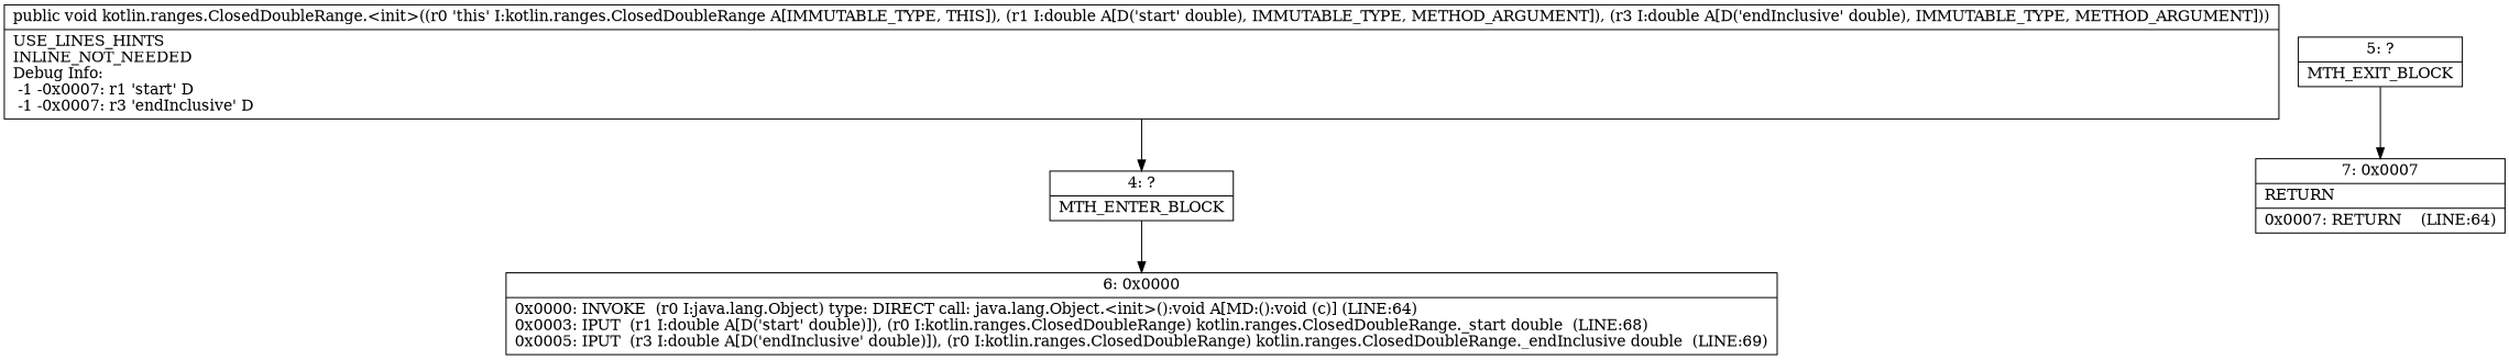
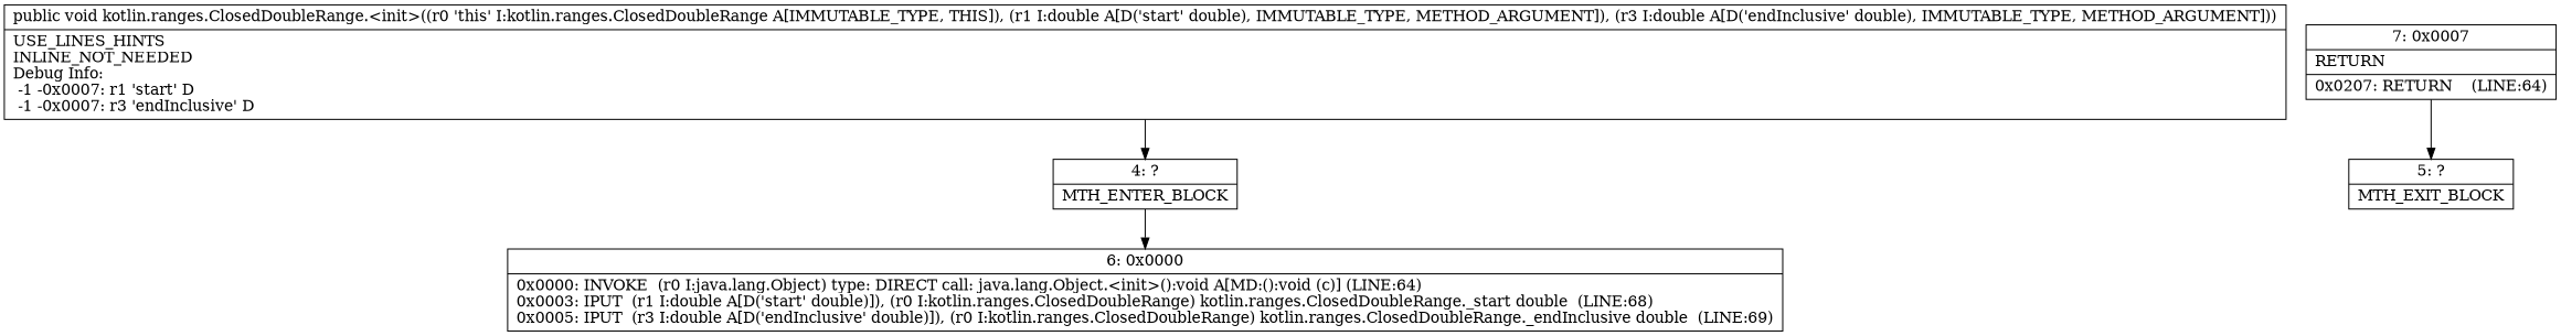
  digraph {
    node [shape=record]
    n1 [label="{4\:\ ?|MTH_ENTER_BLOCK\l}"]
    n2 [label="{6\:\ 0x0000|0x0000: INVOKE  (r0 I:java.lang.Object) type: DIRECT call: java.lang.Object.\<init\>():void A[MD:():void (c)] (LINE:64)\l0x0003: IPUT  (r1 I:double A[D('start' double)]), (r0 I:kotlin.ranges.ClosedDoubleRange) kotlin.ranges.ClosedDoubleRange._start double  (LINE:68)\l0x0005: IPUT  (r3 I:double A[D('endInclusive' double)]), (r0 I:kotlin.ranges.ClosedDoubleRange) kotlin.ranges.ClosedDoubleRange._endInclusive double  (LINE:69)\l}"]
-   n3 [label="{7\:\ 0x0007|RETURN\l|0x0007: RETURN    (LINE:64)\l}"]
+   n3 [label="{7\:\ 0x0007|RETURN\l|0x0207: RETURN    (LINE:64)\l}"]
    n4 [label="{5\:\ ?|MTH_EXIT_BLOCK\l}"]
    n5 [label="{public void kotlin.ranges.ClosedDoubleRange.\<init\>((r0 'this' I:kotlin.ranges.ClosedDoubleRange A[IMMUTABLE_TYPE, THIS]), (r1 I:double A[D('start' double), IMMUTABLE_TYPE, METHOD_ARGUMENT]), (r3 I:double A[D('endInclusive' double), IMMUTABLE_TYPE, METHOD_ARGUMENT]))  | USE_LINES_HINTS\lINLINE_NOT_NEEDED\lDebug Info:\l  \-1 \-0x0007: r1 'start' D\l  \-1 \-0x0007: r3 'endInclusive' D\l}"]
    n1 -> n2
-   n4 -> n3
+   n3 -> n4
    n5 -> n1
  }
